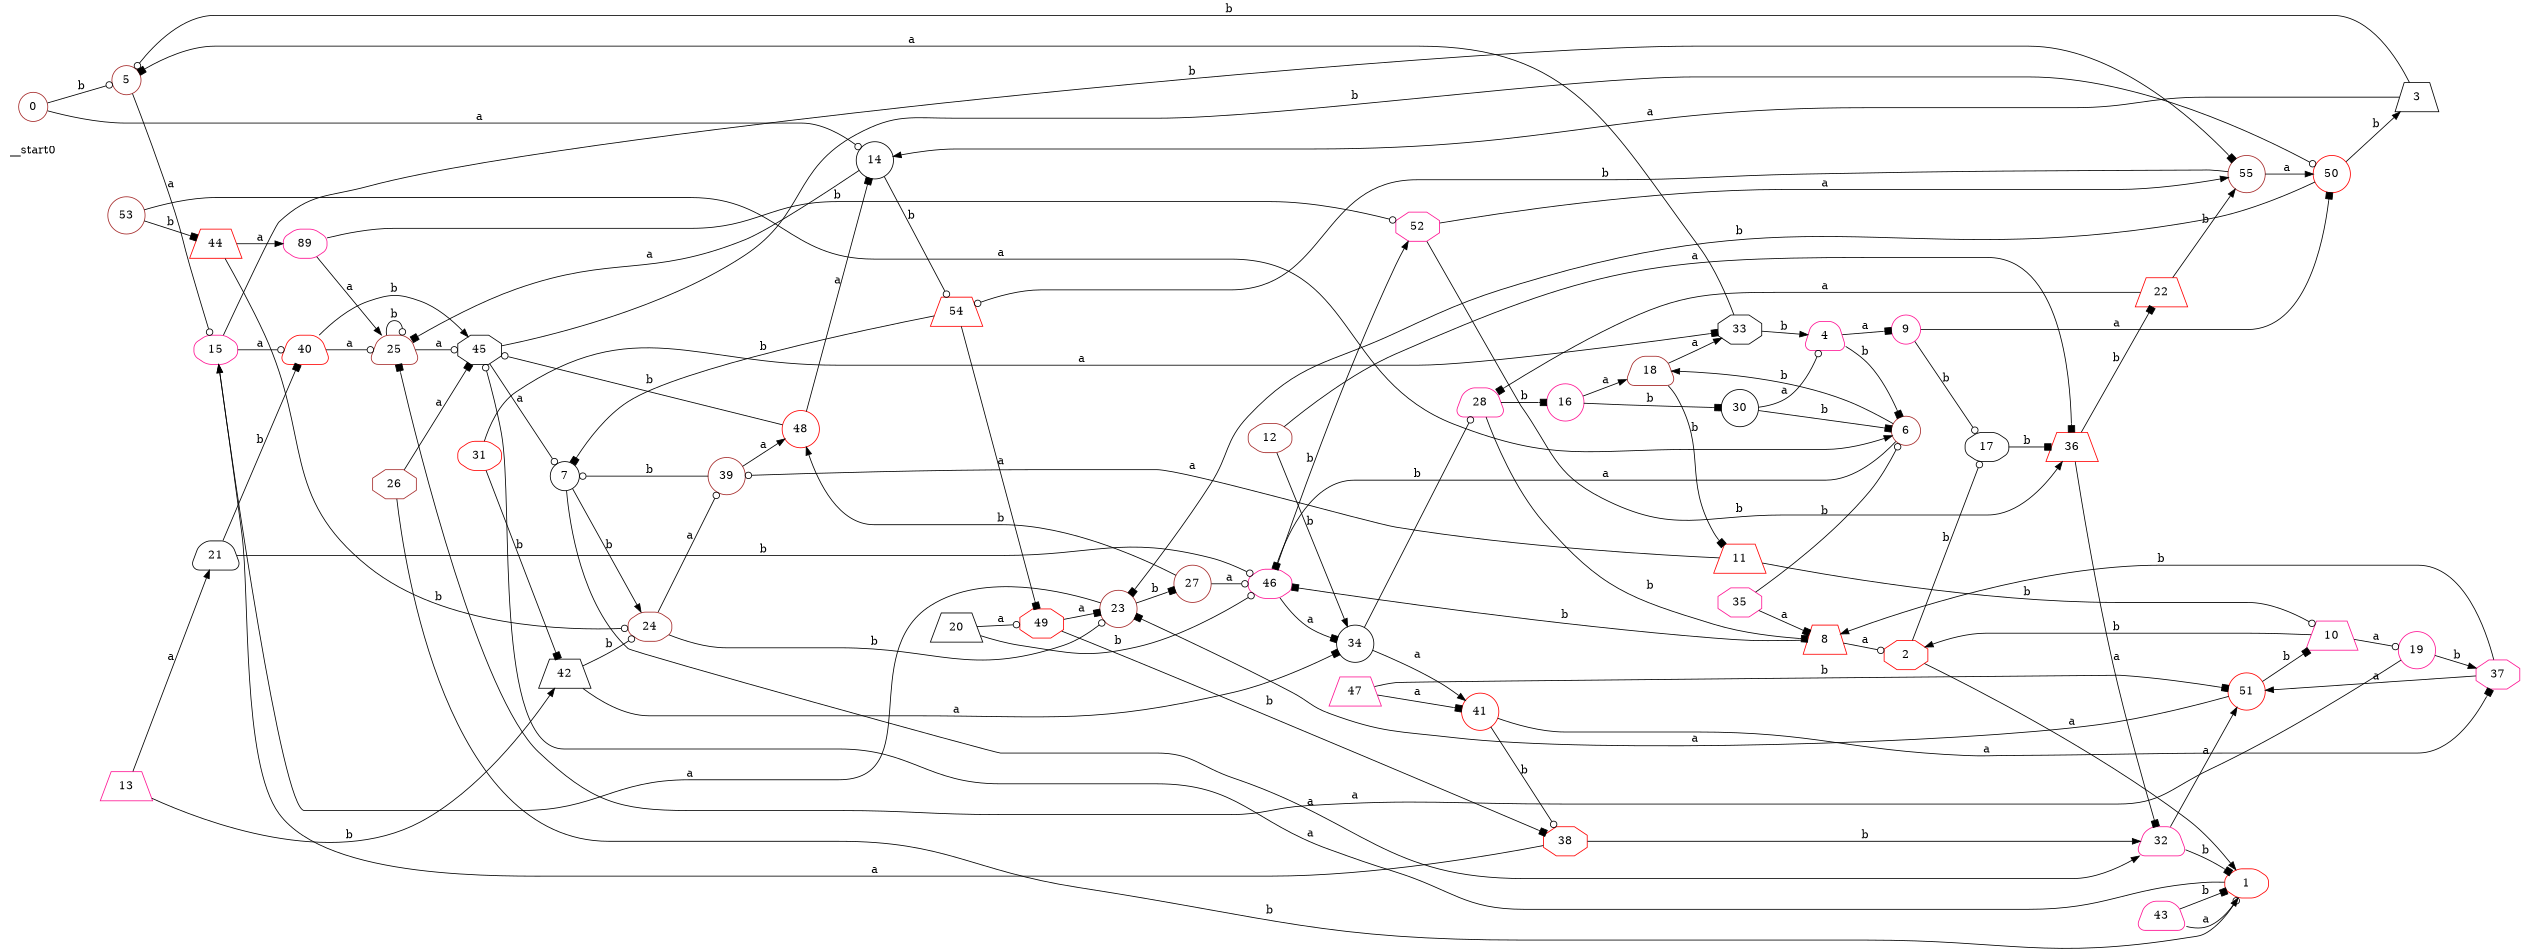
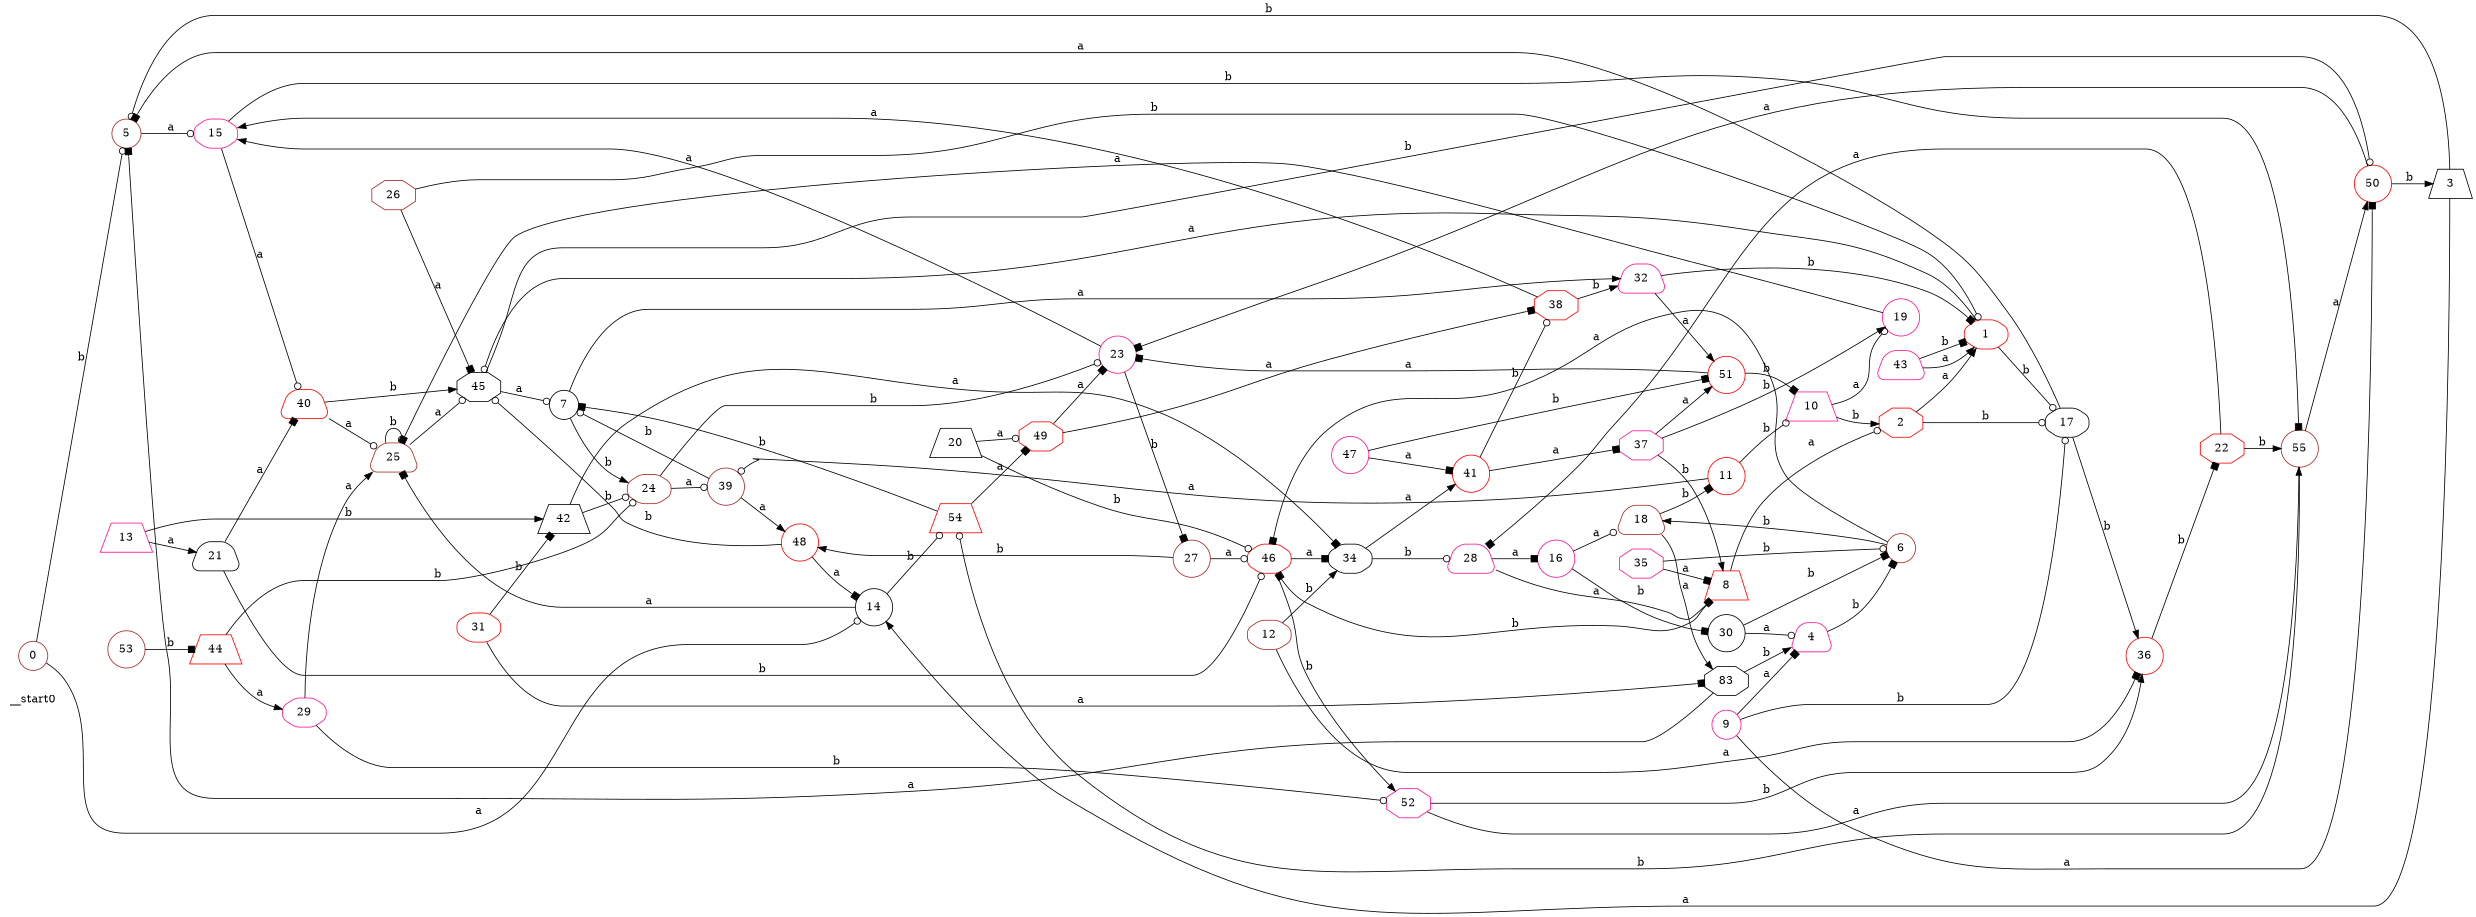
  digraph {
    rankdir=LR
    node [color=red shape=circle fillcolor=white style=filled]
    edge [arrowhead=box]
    __start0 [color=brown shape=none fillcolor="" style=""]
    n2 [color=brown label=0]
    n3 [color=brown label=5 style="rounded,filled"]
    n4 [color=black label=14 style="rounded,filled"]
    n5 [color=deeppink label=15 shape=octagon style="rounded,filled"]
    n6 [color=brown label=25 shape=trapezium style="rounded,filled"]
    n7 [label=54 shape=trapezium]
    n8 [label=1 shape=octagon style="rounded,filled"]
    n9 [color=black label=17 shape=octagon style="rounded,filled"]
    n10 [color=black label=45 shape=octagon]
-   n11 [label=36 shape=trapezium]
+   n11 [label=36]
    n12 [color=black label=7]
    n13 [label=50 style="rounded,filled"]
    n14 [label=2 shape=octagon]
    n15 [color=black label=3 shape=trapezium]
    n16 [color=deeppink label=4 shape=trapezium style="rounded,filled"]
    n17 [color=brown label=6]
    n18 [color=deeppink label=9]
    n19 [color=brown label=18 shape=trapezium style="rounded,filled"]
-   n20 [color=deeppink label=46 shape=octagon style="rounded,filled"]
+   n20 [label=46 shape=octagon style="rounded,filled"]
    n21 [label=40 shape=trapezium style="rounded,filled"]
    n22 [color=brown label=55]
-   n23 [label=11 shape=trapezium]
-   n24 [color=black label=33 shape=octagon]
-   n25 [color=black label=34 style="rounded,filled"]
+   n23 [label=11]
+   n24 [color=black label=83 shape=octagon]
+   n25 [color=black label=34 shape=octagon style="rounded,filled"]
    n26 [color=deeppink label=52 shape=octagon]
    n27 [color=brown label=24 shape=octagon style="rounded,filled"]
    n28 [color=deeppink label=32 shape=trapezium style="rounded,filled"]
    n29 [color=brown label=39]
-   n30 [color=brown label=23]
+   n30 [color=deeppink label=23]
    n31 [label=51]
    n32 [label=8 shape=trapezium]
    n33 [color=deeppink label=10 shape=trapezium]
    n34 [color=deeppink label=19 style="rounded,filled"]
    n35 [color=deeppink label=37 shape=octagon]
    n36 [label=48]
    n37 [color=brown label=12 shape=octagon style="rounded,filled"]
    n38 [color=deeppink label=28 shape=trapezium style="rounded,filled"]
    n39 [label=41]
-   n40 [label=22 shape=trapezium]
+   n40 [label=22 shape=octagon]
    n41 [color=deeppink label=13 shape=trapezium]
    n42 [color=black label=21 shape=trapezium style="rounded,filled"]
    n43 [color=black label=42 shape=trapezium]
    n44 [label=49 shape=octagon]
    n45 [color=deeppink label=16 style="rounded,filled"]
    n46 [color=black label=30]
    n47 [color=black label=20 shape=trapezium]
    n48 [label=38 shape=octagon]
    n49 [color=brown label=27 style="rounded,filled"]
    n50 [color=brown label=26 shape=octagon]
-   n51 [color=deeppink label=89 shape=octagon style="rounded,filled"]
+   n51 [color=deeppink label=29 shape=octagon style="rounded,filled"]
    n52 [label=31 shape=octagon style="rounded,filled"]
    n53 [color=deeppink label=35 shape=octagon]
    n54 [color=deeppink label=43 shape=trapezium style="rounded,filled"]
    n55 [label=44 shape=trapezium]
-   n56 [color=deeppink label=47 shape=trapezium]
+   n56 [color=deeppink label=47]
    n57 [color=brown label=53]
    n2 -> n3 [arrowhead=odot label=b]
    n2 -> n4 [arrowhead=odot label=a]
    n3 -> n5 [arrowhead=odot label=a]
    n4 -> n6 [label=a]
    n4 -> n7 [arrowhead=odot label=b]
    n5 -> n21 [arrowhead=odot label=a]
    n5 -> n22 [label=b]
    n6 -> n6 [arrowhead=odot label=b]
    n6 -> n10 [arrowhead=odot label=a]
    n7 -> n12 [label=b]
    n7 -> n44 [label=a]
+   n8 -> n9 [arrowhead=odot label=b]
    n8 -> n10 [arrowhead=odot label=a]
-   n9 -> n11 [label=b]
+   n9 -> n3 [label=a]
+   n9 -> n11 [arrowhead=normal label=b]
    n10 -> n12 [arrowhead=odot label=a]
    n10 -> n13 [arrowhead=odot label=b]
-   n11 -> n28 [label=a]
    n11 -> n40 [label=b]
    n12 -> n27 [arrowhead=normal label=b]
    n12 -> n28 [arrowhead=normal label=a]
    n13 -> n15 [arrowhead=normal label=b]
-   n13 -> n30 [label=b]
+   n13 -> n30 [label=a]
    n14 -> n8 [arrowhead=normal label=a]
    n14 -> n9 [arrowhead=odot label=b]
    n15 -> n3 [arrowhead=odot label=b]
    n15 -> n4 [arrowhead=normal label=a]
    n16 -> n17 [label=b]
-   n16 -> n18 [label=a]
+   n18 -> n16 [label=a]
    n17 -> n19 [arrowhead=normal label=b]
    n17 -> n20 [label=a]
    n18 -> n9 [arrowhead=odot label=b]
    n18 -> n13 [label=a]
    n19 -> n23 [label=b]
    n19 -> n24 [arrowhead=normal label=a]
    n20 -> n25 [label=a]
    n20 -> n26 [arrowhead=normal label=b]
    n21 -> n6 [arrowhead=odot label=a]
    n21 -> n10 [arrowhead=normal label=b]
    n22 -> n7 [arrowhead=odot label=b]
    n22 -> n13 [arrowhead=normal label=a]
    n23 -> n29 [arrowhead=odot label=a]
    n23 -> n33 [arrowhead=odot label=b]
    n24 -> n3 [label=a]
    n24 -> n16 [arrowhead=normal label=b]
    n25 -> n38 [arrowhead=odot label=b]
    n25 -> n39 [arrowhead=normal label=a]
    n26 -> n11 [arrowhead=normal label=b]
    n26 -> n22 [arrowhead=normal label=a]
    n27 -> n29 [arrowhead=odot label=a]
    n27 -> n30 [arrowhead=odot label=b]
    n28 -> n8 [label=b]
    n28 -> n31 [arrowhead=normal label=a]
    n29 -> n12 [arrowhead=odot label=b]
    n29 -> n36 [arrowhead=normal label=a]
    n30 -> n5 [arrowhead=normal label=a]
    n30 -> n49 [label=b]
    n31 -> n30 [label=a]
    n31 -> n33 [label=b]
    n32 -> n14 [arrowhead=odot label=a]
    n32 -> n20 [label=b]
    n33 -> n14 [arrowhead=normal label=b]
    n33 -> n34 [arrowhead=odot label=a]
    n34 -> n6 [label=a]
-   n34 -> n35 [arrowhead=normal label=b]
+   n35 -> n34 [arrowhead=normal label=b]
    n35 -> n31 [arrowhead=normal label=a]
    n35 -> n32 [arrowhead=normal label=b]
    n36 -> n4 [label=a]
    n36 -> n10 [arrowhead=odot label=b]
    n37 -> n11 [label=a]
    n37 -> n25 [arrowhead=normal label=b]
-   n38 -> n32 [label=b]
-   n38 -> n45 [label=b]
+   n38 -> n32 [label=a]
+   n38 -> n45 [label=a]
    n39 -> n35 [label=a]
    n39 -> n48 [arrowhead=odot label=b]
    n40 -> n22 [arrowhead=normal label=b]
    n40 -> n38 [label=a]
    n41 -> n42 [arrowhead=normal label=a]
    n41 -> n43 [arrowhead=normal label=b]
    n42 -> n20 [arrowhead=odot label=b]
-   n42 -> n21 [label=b]
+   n42 -> n21 [label=a]
    n43 -> n25 [label=a]
    n43 -> n27 [arrowhead=odot label=b]
    n44 -> n30 [label=a]
-   n44 -> n48 [label=b]
-   n45 -> n19 [arrowhead=normal label=a]
+   n44 -> n48 [label=a]
+   n45 -> n19 [arrowhead=odot label=a]
    n45 -> n46 [label=b]
    n46 -> n16 [arrowhead=odot label=a]
    n46 -> n17 [label=b]
    n47 -> n20 [arrowhead=odot label=b]
    n47 -> n44 [arrowhead=odot label=a]
    n48 -> n5 [arrowhead=normal label=a]
    n48 -> n28 [arrowhead=normal label=b]
    n49 -> n20 [arrowhead=odot label=a]
    n49 -> n36 [arrowhead=normal label=b]
    n50 -> n8 [arrowhead=odot label=b]
    n50 -> n10 [label=a]
    n51 -> n6 [arrowhead=normal label=a]
    n51 -> n26 [arrowhead=odot label=b]
    n52 -> n24 [label=a]
    n52 -> n43 [label=b]
    n53 -> n17 [arrowhead=odot label=b]
    n53 -> n32 [label=a]
    n54 -> n8 [arrowhead=normal label=a]
    n54 -> n8 [label=b]
    n55 -> n27 [arrowhead=odot label=b]
    n55 -> n51 [arrowhead=normal label=a]
    n56 -> n31 [label=b]
    n56 -> n39 [label=a]
-   n57 -> n17 [arrowhead=normal label=a]
    n57 -> n55 [label=b]
  }
